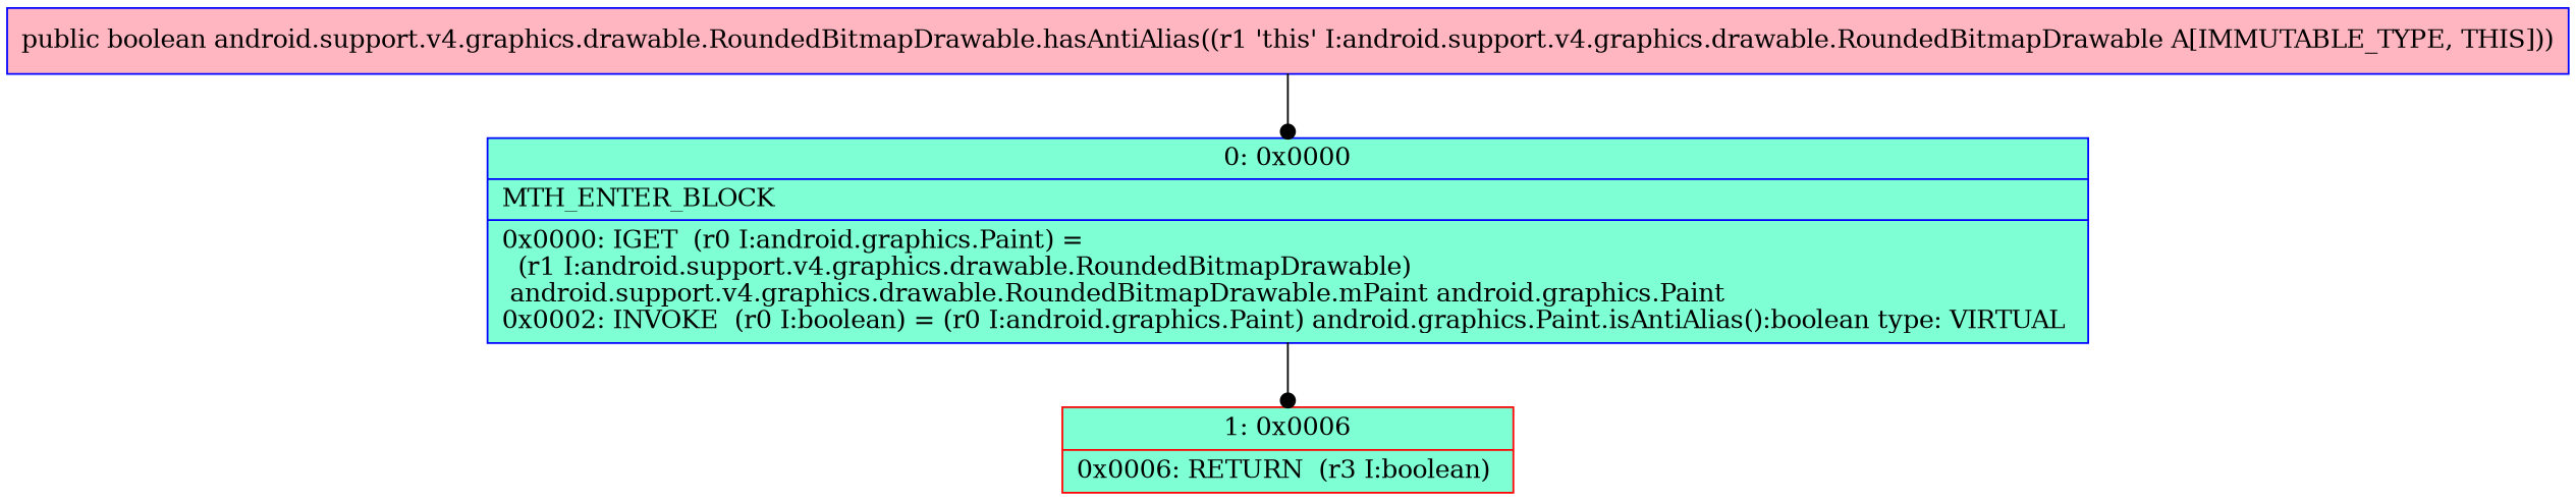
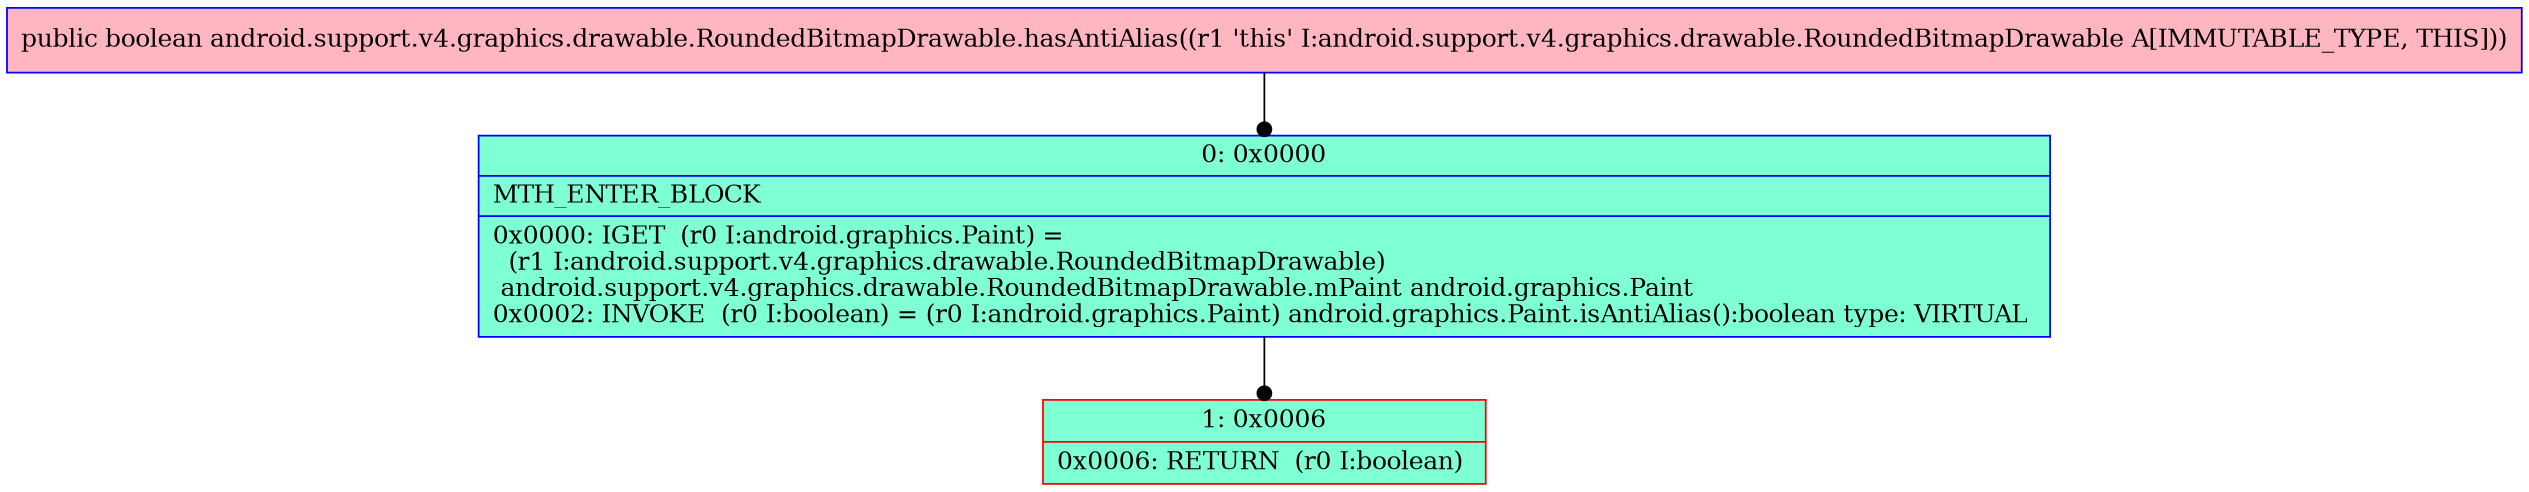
  digraph {
    node [shape=record style=filled fillcolor=aquamarine color=blue]
    edge [arrowhead=dot]
    n1 [label="{0\:\ 0x0000|MTH_ENTER_BLOCK\l|0x0000: IGET  (r0 I:android.graphics.Paint) = \l  (r1 I:android.support.v4.graphics.drawable.RoundedBitmapDrawable)\l android.support.v4.graphics.drawable.RoundedBitmapDrawable.mPaint android.graphics.Paint \l0x0002: INVOKE  (r0 I:boolean) = (r0 I:android.graphics.Paint) android.graphics.Paint.isAntiAlias():boolean type: VIRTUAL \l}"]
-   n2 [label="{1\:\ 0x0006|0x0006: RETURN  (r3 I:boolean) \l}" color=red]
+   n2 [label="{1\:\ 0x0006|0x0006: RETURN  (r0 I:boolean) \l}" color=red]
    n3 [label="{public boolean android.support.v4.graphics.drawable.RoundedBitmapDrawable.hasAntiAlias((r1 'this' I:android.support.v4.graphics.drawable.RoundedBitmapDrawable A[IMMUTABLE_TYPE, THIS])) }" fillcolor=lightpink]
    n1 -> n2
    n3 -> n1
  }
